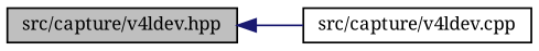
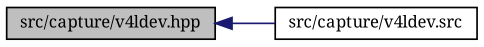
  digraph {
    rankdir=LR
    fontname="Noto Serif"
    node [color=black fontname="Noto Serif" fontsize=10 shape=record style=filled]
    n1 [fillcolor=grey75 fontcolor=black height=0.2 label="src/capture/v4ldev.hpp" width=0.4]
-   n2 [fillcolor=white height=0.2 label="src/capture/v4ldev.cpp" width=0.4]
+   n2 [fillcolor=white height=0.2 label="src/capture/v4ldev.src" width=0.4]
    n1 -> n2 [color=midnightblue dir=back fontname="Noto Serif" fontsize=10 labelfontname=Helvetica labelfontsize=10 style=solid]
  }
